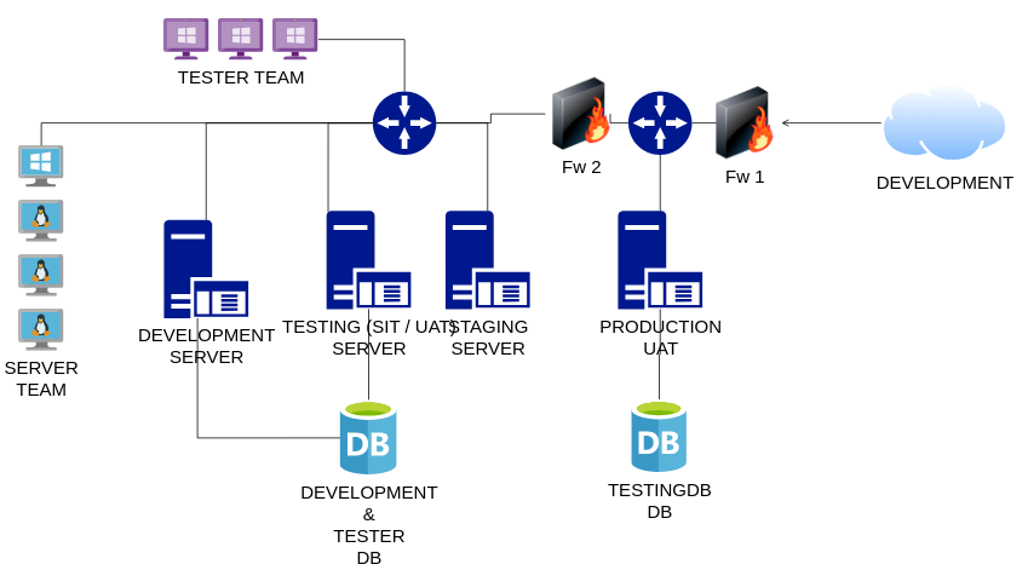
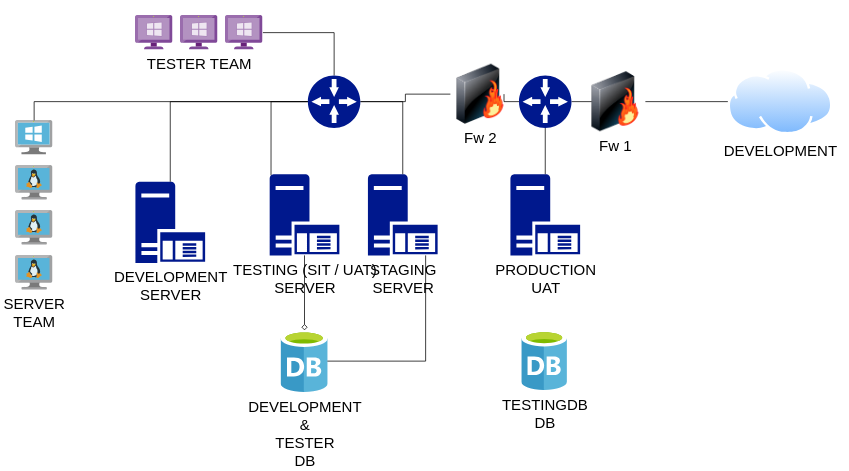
  <mxCell id="0" />
  <mxCell id="1" parent="0" />
  <mxCell id="2" value="DEVELOPMENT&lt;br style=&quot;font-size: 20px;&quot;&gt;&amp;amp;&lt;br style=&quot;font-size: 20px;&quot;&gt;TESTER&lt;br style=&quot;font-size: 20px;&quot;&gt;DB" style="sketch=0;aspect=fixed;html=1;points=[];align=center;image;fontSize=20;image=img/lib/mscae/Database_General.svg;" vertex="1" parent="1"><mxGeometry x="374.1" y="440" width="62.8" height="82.63" as="geometry" /></mxCell>
- <mxCell id="3" style="edgeStyle=orthogonalEdgeStyle;rounded=0;orthogonalLoop=1;jettySize=auto;html=1;entryX=-0.002;entryY=0.508;entryDx=0;entryDy=0;entryPerimeter=0;endArrow=none;endFill=0;fontSize=20;" edge="1" parent="1" source="4" target="2"><mxGeometry relative="1" as="geometry"><Array as="points"><mxPoint x="217" y="482" /></Array></mxGeometry></mxCell>
  <mxCell id="4" value="DEVELOPMENT&lt;br style=&quot;font-size: 20px;&quot;&gt;SERVER" style="sketch=0;aspect=fixed;pointerEvents=1;shadow=0;dashed=0;html=1;strokeColor=none;labelPosition=center;verticalLabelPosition=bottom;verticalAlign=top;align=center;fillColor=#00188D;shape=mxgraph.mscae.enterprise.application_server;fontSize=20;" vertex="1" parent="1"><mxGeometry x="180" y="241.86" width="93" height="108.14" as="geometry" /></mxCell>
- <mxCell id="5" style="edgeStyle=orthogonalEdgeStyle;rounded=0;orthogonalLoop=1;jettySize=auto;html=1;endArrow=none;endFill=0;fontSize=20;" edge="1" parent="1" source="6" target="2"><mxGeometry relative="1" as="geometry" /></mxCell>
+ <mxCell id="5" style="edgeStyle=orthogonalEdgeStyle;rounded=0;orthogonalLoop=1;jettySize=auto;html=1;endArrow=diamond;endFill=0;fontSize=20;" edge="1" parent="1" source="6" target="2"><mxGeometry relative="1" as="geometry" /></mxCell>
  <mxCell id="6" value="TESTING (SIT / UAT)&lt;br style=&quot;font-size: 20px;&quot;&gt;SERVER" style="sketch=0;aspect=fixed;pointerEvents=1;shadow=0;dashed=0;html=1;strokeColor=none;labelPosition=center;verticalLabelPosition=bottom;verticalAlign=top;align=center;fillColor=#00188D;shape=mxgraph.mscae.enterprise.application_server;fontSize=20;" vertex="1" parent="1"><mxGeometry x="359" y="231.86" width="93" height="108.14" as="geometry" /></mxCell>
+ <mxCell id="7" style="edgeStyle=orthogonalEdgeStyle;rounded=0;orthogonalLoop=1;jettySize=auto;html=1;entryX=0.986;entryY=0.496;entryDx=0;entryDy=0;entryPerimeter=0;endArrow=none;endFill=0;fontSize=20;" edge="1" parent="1" source="8" target="2"><mxGeometry relative="1" as="geometry"><Array as="points"><mxPoint x="567" y="481" /></Array></mxGeometry></mxCell>
  <mxCell id="8" value="STAGING&lt;br style=&quot;font-size: 20px;&quot;&gt;SERVER" style="sketch=0;aspect=fixed;pointerEvents=1;shadow=0;dashed=0;html=1;strokeColor=none;labelPosition=center;verticalLabelPosition=bottom;verticalAlign=top;align=center;fillColor=#00188D;shape=mxgraph.mscae.enterprise.application_server;fontSize=20;" vertex="1" parent="1"><mxGeometry x="490" y="231.86" width="93" height="108.14" as="geometry" /></mxCell>
- <mxCell id="9" style="edgeStyle=orthogonalEdgeStyle;rounded=0;orthogonalLoop=1;jettySize=auto;html=1;endArrow=none;endFill=0;fontSize=20;" edge="1" parent="1" source="10" target="11"><mxGeometry relative="1" as="geometry" /></mxCell>
  <mxCell id="10" value="PRODUCTION&lt;br style=&quot;font-size: 20px;&quot;&gt;UAT" style="sketch=0;aspect=fixed;pointerEvents=1;shadow=0;dashed=0;html=1;strokeColor=none;labelPosition=center;verticalLabelPosition=bottom;verticalAlign=top;align=center;fillColor=#00188D;shape=mxgraph.mscae.enterprise.application_server;fontSize=20;" vertex="1" parent="1"><mxGeometry x="680" y="231.86" width="93" height="108.14" as="geometry" /></mxCell>
  <mxCell id="11" value="TESTINGDB&lt;br style=&quot;font-size: 20px;&quot;&gt;DB" style="sketch=0;aspect=fixed;html=1;points=[];align=center;image;fontSize=20;image=img/lib/mscae/Database_General.svg;" vertex="1" parent="1"><mxGeometry x="695.1" y="440" width="60.8" height="80" as="geometry" /></mxCell>
  <mxCell id="12" style="edgeStyle=orthogonalEdgeStyle;rounded=0;orthogonalLoop=1;jettySize=auto;html=1;endArrow=none;endFill=0;fontSize=20;" edge="1" parent="1" source="17" target="4"><mxGeometry relative="1" as="geometry" /></mxCell>
  <mxCell id="13" style="edgeStyle=orthogonalEdgeStyle;rounded=0;orthogonalLoop=1;jettySize=auto;html=1;endArrow=none;endFill=0;entryX=0.02;entryY=0.01;entryDx=0;entryDy=0;entryPerimeter=0;fontSize=20;" edge="1" parent="1" source="17" target="6"><mxGeometry relative="1" as="geometry"><Array as="points"><mxPoint x="361" y="135" /></Array></mxGeometry></mxCell>
  <mxCell id="14" style="edgeStyle=orthogonalEdgeStyle;rounded=0;orthogonalLoop=1;jettySize=auto;html=1;entryX=0.5;entryY=0;entryDx=0;entryDy=0;entryPerimeter=0;endArrow=none;endFill=0;fontSize=20;" edge="1" parent="1" source="17" target="8"><mxGeometry relative="1" as="geometry" /></mxCell>
  <mxCell id="15" style="edgeStyle=orthogonalEdgeStyle;rounded=0;orthogonalLoop=1;jettySize=auto;html=1;entryX=0.5;entryY=0;entryDx=0;entryDy=0;entryPerimeter=0;endArrow=none;endFill=0;startArrow=none;exitX=0.5;exitY=1;exitDx=0;exitDy=0;exitPerimeter=0;fontSize=20;" edge="1" parent="1" source="31" target="10"><mxGeometry relative="1" as="geometry" /></mxCell>
  <mxCell id="16" style="edgeStyle=orthogonalEdgeStyle;rounded=0;orthogonalLoop=1;jettySize=auto;html=1;endArrow=none;endFill=0;fontSize=20;" edge="1" parent="1" source="17" target="32"><mxGeometry relative="1" as="geometry" /></mxCell>
  <mxCell id="17" value="" style="sketch=0;aspect=fixed;pointerEvents=1;shadow=0;dashed=0;html=1;strokeColor=none;labelPosition=center;verticalLabelPosition=bottom;verticalAlign=top;align=center;fillColor=#00188D;shape=mxgraph.mscae.enterprise.gateway;fontSize=20;" vertex="1" parent="1"><mxGeometry x="410" y="100" width="70" height="70" as="geometry" /></mxCell>
  <mxCell id="18" value="" style="group;fontSize=20;" vertex="1" connectable="0" parent="1"><mxGeometry x="180" y="20" width="170" height="46" as="geometry" /></mxCell>
  <mxCell id="19" value="" style="sketch=0;aspect=fixed;html=1;points=[];align=center;image;fontSize=20;image=img/lib/mscae/VM_Windows_Non_Azure.svg;" vertex="1" parent="18"><mxGeometry width="50" height="46" as="geometry" /></mxCell>
  <mxCell id="20" value="TESTER TEAM" style="sketch=0;aspect=fixed;html=1;points=[];align=center;image;fontSize=20;image=img/lib/mscae/VM_Windows_Non_Azure.svg;" vertex="1" parent="18"><mxGeometry x="60" width="50" height="46" as="geometry" /></mxCell>
  <mxCell id="21" value="" style="sketch=0;aspect=fixed;html=1;points=[];align=center;image;fontSize=20;image=img/lib/mscae/VM_Windows_Non_Azure.svg;" vertex="1" parent="18"><mxGeometry x="120" width="50" height="46" as="geometry" /></mxCell>
  <mxCell id="22" style="edgeStyle=orthogonalEdgeStyle;rounded=0;orthogonalLoop=1;jettySize=auto;html=1;entryX=0.5;entryY=0;entryDx=0;entryDy=0;entryPerimeter=0;endArrow=none;endFill=0;fontSize=20;" edge="1" parent="1" source="21" target="17"><mxGeometry relative="1" as="geometry" /></mxCell>
  <mxCell id="23" value="" style="group;fontSize=20;" vertex="1" connectable="0" parent="1"><mxGeometry x="20" width="50" height="226" as="geometry" y="160" /></mxCell>
  <mxCell id="24" value="" style="sketch=0;aspect=fixed;html=1;points=[];align=center;image;fontSize=20;image=img/lib/mscae/VirtualMachineWindows.svg;" vertex="1" parent="23"><mxGeometry width="50" height="46" as="geometry" /></mxCell>
  <mxCell id="25" value="" style="sketch=0;aspect=fixed;html=1;points=[];align=center;image;fontSize=20;image=img/lib/mscae/VM_Linux.svg;" vertex="1" parent="23"><mxGeometry y="60" width="50" height="46" as="geometry" /></mxCell>
  <mxCell id="26" value="" style="sketch=0;aspect=fixed;html=1;points=[];align=center;image;fontSize=20;image=img/lib/mscae/VM_Linux.svg;" vertex="1" parent="23"><mxGeometry y="120" width="50" height="46" as="geometry" /></mxCell>
  <mxCell id="27" value="SERVER&lt;br style=&quot;font-size: 20px;&quot;&gt;TEAM" style="sketch=0;aspect=fixed;html=1;points=[];align=center;image;fontSize=20;image=img/lib/mscae/VM_Linux.svg;" vertex="1" parent="23"><mxGeometry y="180" width="50" height="46" as="geometry" /></mxCell>
  <mxCell id="28" style="edgeStyle=orthogonalEdgeStyle;rounded=0;orthogonalLoop=1;jettySize=auto;html=1;entryX=0;entryY=0.5;entryDx=0;entryDy=0;entryPerimeter=0;endArrow=none;endFill=0;fontSize=20;" edge="1" parent="1" source="24" target="17"><mxGeometry relative="1" as="geometry"><Array as="points"><mxPoint x="45" y="135" /></Array></mxGeometry></mxCell>
  <mxCell id="29" style="edgeStyle=orthogonalEdgeStyle;rounded=0;orthogonalLoop=1;jettySize=auto;html=1;endArrow=none;endFill=0;fontSize=20;" edge="1" parent="1" source="31" target="32"><mxGeometry relative="1" as="geometry" /></mxCell>
  <mxCell id="30" style="edgeStyle=orthogonalEdgeStyle;rounded=0;orthogonalLoop=1;jettySize=auto;html=1;endArrow=none;endFill=0;fontSize=20;" edge="1" parent="1" source="31"><mxGeometry relative="1" as="geometry"><mxPoint x="810" y="140" as="targetPoint" /><Array as="points"><mxPoint x="810" y="135" /></Array></mxGeometry></mxCell>
  <mxCell id="31" value="" style="sketch=0;aspect=fixed;pointerEvents=1;shadow=0;dashed=0;html=1;strokeColor=none;labelPosition=center;verticalLabelPosition=bottom;verticalAlign=top;align=center;fillColor=#00188D;shape=mxgraph.mscae.enterprise.gateway;fontSize=20;" vertex="1" parent="1"><mxGeometry x="691.5" y="100" width="70" height="70" as="geometry" /></mxCell>
  <mxCell id="32" value="Fw 2" style="image;html=1;image=img/lib/clip_art/networking/Firewall-page1_128x128.png;fontSize=20;" vertex="1" parent="1"><mxGeometry x="600" y="85" width="80" height="80" as="geometry" /></mxCell>
  <mxCell id="33" value="Fw 1" style="image;html=1;image=img/lib/clip_art/networking/Firewall-page1_128x128.png;fontSize=20;" vertex="1" parent="1"><mxGeometry x="780" y="95" width="80" height="80" as="geometry" /></mxCell>
- <mxCell id="34" style="edgeStyle=orthogonalEdgeStyle;rounded=0;orthogonalLoop=1;jettySize=auto;html=1;endArrow=open;endFill=0;fontSize=20;" edge="1" parent="1" source="35" target="33"><mxGeometry relative="1" as="geometry" /></mxCell>
+ <mxCell id="34" style="edgeStyle=orthogonalEdgeStyle;rounded=0;orthogonalLoop=1;jettySize=auto;html=1;endArrow=none;endFill=0;fontSize=20;" edge="1" parent="1" source="35" target="33"><mxGeometry relative="1" as="geometry" /></mxCell>
  <mxCell id="35" value="DEVELOPMENT" style="aspect=fixed;perimeter=ellipsePerimeter;html=1;align=center;shadow=0;dashed=0;spacingTop=3;image;image=img/lib/active_directory/internet_cloud.svg;fontSize=20;" vertex="1" parent="1"><mxGeometry x="970" y="90.9" width="140" height="88.2" as="geometry" /></mxCell>
